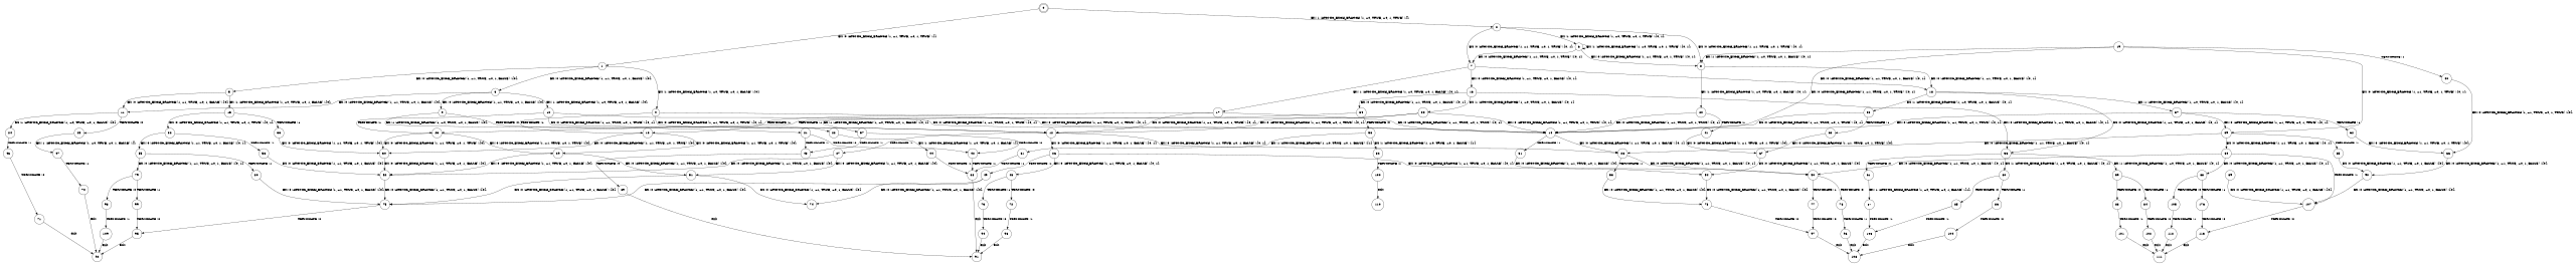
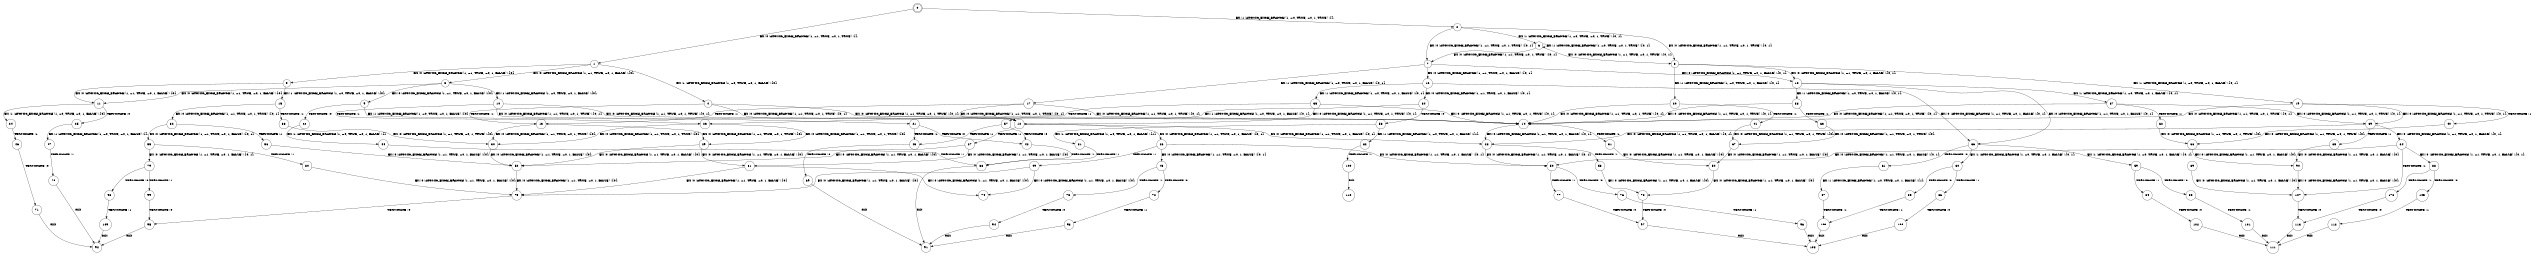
  digraph {
    node [shape=circle]
    0 [peripheries=2]
    1
    2
    3
    4
    5
    6
    7
    8
    9
    10
    11
    12
    13
    14
    15
    16
    17
    18
    19
    20
    21
    22
    23
    24
    25
    26
    27
    28
    29
    30
    31
    32
    33
    34
    35
    36
    37
    38
    39
    40
    41
    42
    43
    44
    46
    47
    48
    49
    50
    51
    52
    53
    54
    55
    56
    57
    58
    59
    60
    61
    62
    63
    64
    65
    66
    67
    68
    69
    71
    70
    72
    73
    74
    75
    76
    77
    78
    79
    80
    81
    82
    83
    84
    85
    86
    87
    88
    107
    90
    91
    92
    93
    94
    95
    96
    97
    98
    99
    100
    101
    102
    103
    104
    105
    n106 [label=176]
    89
    108
    109
    110
    111
    112
    113
    0 -> 1 [label="EX !0 !ATOMIC_EXCH_BRANCH (1, +1, TRUE, +0, 1, TRUE) !{}"]
    0 -> 2 [label="EX !1 !ATOMIC_EXCH_BRANCH (1, +0, TRUE, +0, 1, TRUE) !{}"]
    1 -> 3 [label="EX !0 !ATOMIC_EXCH_BRANCH (1, +1, TRUE, +0, 1, FALSE) !{0}"]
    1 -> 4 [label="EX !1 !ATOMIC_EXCH_BRANCH (1, +0, TRUE, +0, 1, FALSE) !{0}"]
    1 -> 5 [label="EX !0 !ATOMIC_EXCH_BRANCH (1, +1, TRUE, +0, 1, FALSE) !{0}"]
    2 -> 6 [label="EX !1 !ATOMIC_EXCH_BRANCH (1, +0, TRUE, +0, 1, TRUE) !{0, 1}"]
    2 -> 7 [label="EX !0 !ATOMIC_EXCH_BRANCH (1, +1, TRUE, +0, 1, TRUE) !{0, 1}"]
    2 -> 8 [label="EX !0 !ATOMIC_EXCH_BRANCH (1, +1, TRUE, +0, 1, TRUE) !{0, 1}"]
    3 -> 9 [label="EX !0 !ATOMIC_EXCH_BRANCH (1, +1, TRUE, +0, 1, FALSE) !{0}"]
    3 -> 10 [label="EX !1 !ATOMIC_EXCH_BRANCH (1, +0, TRUE, +0, 1, FALSE) !{0}"]
    3 -> 11 [label="EX !0 !ATOMIC_EXCH_BRANCH (1, +1, TRUE, +0, 1, FALSE) !{0}"]
    4 -> 12 [label="EX !0 !ATOMIC_EXCH_BRANCH (1, +1, TRUE, +0, 1, TRUE) !{0, 1}"]
    4 -> 13 [label="TERMINATE !1"]
    4 -> 14 [label="EX !0 !ATOMIC_EXCH_BRANCH (1, +1, TRUE, +0, 1, TRUE) !{0, 1}"]
    5 -> 11 [label="EX !0 !ATOMIC_EXCH_BRANCH (1, +1, TRUE, +0, 1, FALSE) !{0}"]
    5 -> 15 [label="EX !1 !ATOMIC_EXCH_BRANCH (1, +0, TRUE, +0, 1, FALSE) !{0}"]
    6 -> 6 [label="EX !1 !ATOMIC_EXCH_BRANCH (1, +0, TRUE, +0, 1, TRUE) !{0, 1}"]
    6 -> 7 [label="EX !0 !ATOMIC_EXCH_BRANCH (1, +1, TRUE, +0, 1, TRUE) !{0, 1}"]
    6 -> 8 [label="EX !0 !ATOMIC_EXCH_BRANCH (1, +1, TRUE, +0, 1, TRUE) !{0, 1}"]
    7 -> 16 [label="EX !0 !ATOMIC_EXCH_BRANCH (1, +1, TRUE, +0, 1, FALSE) !{0, 1}"]
    7 -> 17 [label="EX !1 !ATOMIC_EXCH_BRANCH (1, +0, TRUE, +0, 1, FALSE) !{0, 1}"]
    7 -> 18 [label="EX !0 !ATOMIC_EXCH_BRANCH (1, +1, TRUE, +0, 1, FALSE) !{0, 1}"]
    8 -> 18 [label="EX !0 !ATOMIC_EXCH_BRANCH (1, +1, TRUE, +0, 1, FALSE) !{0, 1}"]
-   19 -> 8 [label="EX !1 !ATOMIC_EXCH_BRANCH (1, +0, TRUE, +0, 1, FALSE) !{0, 1}"]
+   8 -> 19 [label="EX !1 !ATOMIC_EXCH_BRANCH (1, +0, TRUE, +0, 1, FALSE) !{0, 1}"]
    8 -> 20 [label="EX !1 !ATOMIC_EXCH_BRANCH (1, +0, TRUE, +0, 1, FALSE) !{0, 1}"]
    9 -> 21 [label="EX !1 !ATOMIC_EXCH_BRANCH (1, +0, TRUE, +0, 1, FALSE) !{0}"]
    9 -> 22 [label="TERMINATE !0"]
    10 -> 12 [label="EX !0 !ATOMIC_EXCH_BRANCH (1, +1, TRUE, +0, 1, TRUE) !{0, 1}"]
    10 -> 14 [label="EX !0 !ATOMIC_EXCH_BRANCH (1, +1, TRUE, +0, 1, TRUE) !{0, 1}"]
    10 -> 23 [label="TERMINATE !1"]
    11 -> 24 [label="EX !1 !ATOMIC_EXCH_BRANCH (1, +0, TRUE, +0, 1, FALSE) !{0}"]
    11 -> 25 [label="TERMINATE !0"]
    12 -> 26 [label="EX !0 !ATOMIC_EXCH_BRANCH (1, +1, TRUE, +0, 1, FALSE) !{0, 1}"]
    12 -> 27 [label="TERMINATE !1"]
    12 -> 28 [label="EX !0 !ATOMIC_EXCH_BRANCH (1, +1, TRUE, +0, 1, FALSE) !{0, 1}"]
    13 -> 29 [label="EX !0 !ATOMIC_EXCH_BRANCH (1, +1, TRUE, +0, 1, TRUE) !{0}"]
    13 -> 30 [label="EX !0 !ATOMIC_EXCH_BRANCH (1, +1, TRUE, +0, 1, TRUE) !{0}"]
    14 -> 28 [label="EX !0 !ATOMIC_EXCH_BRANCH (1, +1, TRUE, +0, 1, FALSE) !{0, 1}"]
    14 -> 31 [label="TERMINATE !1"]
    15 -> 32 [label="EX !0 !ATOMIC_EXCH_BRANCH (1, +1, TRUE, +0, 1, TRUE) !{0, 1}"]
    15 -> 33 [label="TERMINATE !1"]
    16 -> 34 [label="EX !0 !ATOMIC_EXCH_BRANCH (1, +1, TRUE, +0, 1, FALSE) !{0, 1}"]
    16 -> 35 [label="EX !1 !ATOMIC_EXCH_BRANCH (1, +0, TRUE, +0, 1, FALSE) !{0, 1}"]
    16 -> 36 [label="EX !0 !ATOMIC_EXCH_BRANCH (1, +1, TRUE, +0, 1, FALSE) !{0, 1}"]
    17 -> 12 [label="EX !0 !ATOMIC_EXCH_BRANCH (1, +1, TRUE, +0, 1, TRUE) !{0, 1}"]
    17 -> 13 [label="TERMINATE !1"]
    17 -> 14 [label="EX !0 !ATOMIC_EXCH_BRANCH (1, +1, TRUE, +0, 1, TRUE) !{0, 1}"]
    18 -> 36 [label="EX !0 !ATOMIC_EXCH_BRANCH (1, +1, TRUE, +0, 1, FALSE) !{0, 1}"]
    18 -> 37 [label="EX !1 !ATOMIC_EXCH_BRANCH (1, +0, TRUE, +0, 1, FALSE) !{0, 1}"]
    18 -> 38 [label="EX !1 !ATOMIC_EXCH_BRANCH (1, +0, TRUE, +0, 1, FALSE) !{0, 1}"]
    19 -> 14 [label="EX !0 !ATOMIC_EXCH_BRANCH (1, +1, TRUE, +0, 1, TRUE) !{0, 1}"]
    19 -> 39 [label="EX !0 !ATOMIC_EXCH_BRANCH (1, +1, TRUE, +0, 1, TRUE) !{0, 1}"]
    19 -> 40 [label="TERMINATE !1"]
    20 -> 14 [label="EX !0 !ATOMIC_EXCH_BRANCH (1, +1, TRUE, +0, 1, TRUE) !{0, 1}"]
    20 -> 41 [label="TERMINATE !1"]
    21 -> 42 [label="TERMINATE !0"]
    21 -> 43 [label="TERMINATE !1"]
    22 -> 44 [label="EX !1 !ATOMIC_EXCH_BRANCH (1, +0, TRUE, +0, 1, FALSE) !{}"]
    23 -> 29 [label="EX !0 !ATOMIC_EXCH_BRANCH (1, +1, TRUE, +0, 1, TRUE) !{0}"]
    23 -> 30 [label="EX !0 !ATOMIC_EXCH_BRANCH (1, +1, TRUE, +0, 1, TRUE) !{0}"]
    24 -> 46 [label="TERMINATE !1"]
    25 -> 47 [label="EX !1 !ATOMIC_EXCH_BRANCH (1, +0, TRUE, +0, 1, FALSE) !{}"]
    26 -> 48 [label="EX !0 !ATOMIC_EXCH_BRANCH (1, +1, TRUE, +0, 1, FALSE) !{0, 1}"]
    26 -> 49 [label="TERMINATE !1"]
    26 -> 50 [label="EX !0 !ATOMIC_EXCH_BRANCH (1, +1, TRUE, +0, 1, FALSE) !{0, 1}"]
    27 -> 51 [label="EX !0 !ATOMIC_EXCH_BRANCH (1, +1, TRUE, +0, 1, FALSE) !{0}"]
    27 -> 52 [label="EX !0 !ATOMIC_EXCH_BRANCH (1, +1, TRUE, +0, 1, FALSE) !{0}"]
    28 -> 50 [label="EX !0 !ATOMIC_EXCH_BRANCH (1, +1, TRUE, +0, 1, FALSE) !{0, 1}"]
    28 -> 53 [label="TERMINATE !1"]
    29 -> 51 [label="EX !0 !ATOMIC_EXCH_BRANCH (1, +1, TRUE, +0, 1, FALSE) !{0}"]
    29 -> 52 [label="EX !0 !ATOMIC_EXCH_BRANCH (1, +1, TRUE, +0, 1, FALSE) !{0}"]
    30 -> 52 [label="EX !0 !ATOMIC_EXCH_BRANCH (1, +1, TRUE, +0, 1, FALSE) !{0}"]
    31 -> 54 [label="EX !0 !ATOMIC_EXCH_BRANCH (1, +1, TRUE, +0, 1, FALSE) !{0}"]
    32 -> 55 [label="EX !0 !ATOMIC_EXCH_BRANCH (1, +1, TRUE, +0, 1, FALSE) !{0, 1}"]
    32 -> 56 [label="TERMINATE !1"]
    33 -> 30 [label="EX !0 !ATOMIC_EXCH_BRANCH (1, +1, TRUE, +0, 1, TRUE) !{0}"]
    34 -> 57 [label="EX !1 !ATOMIC_EXCH_BRANCH (1, +0, TRUE, +0, 1, FALSE) !{0, 1}"]
    34 -> 58 [label="TERMINATE !0"]
    35 -> 12 [label="EX !0 !ATOMIC_EXCH_BRANCH (1, +1, TRUE, +0, 1, TRUE) !{0, 1}"]
    35 -> 14 [label="EX !0 !ATOMIC_EXCH_BRANCH (1, +1, TRUE, +0, 1, TRUE) !{0, 1}"]
    35 -> 23 [label="TERMINATE !1"]
    36 -> 59 [label="EX !1 !ATOMIC_EXCH_BRANCH (1, +0, TRUE, +0, 1, FALSE) !{0, 1}"]
    36 -> 60 [label="EX !1 !ATOMIC_EXCH_BRANCH (1, +0, TRUE, +0, 1, FALSE) !{0, 1}"]
    36 -> 61 [label="TERMINATE !0"]
    37 -> 14 [label="EX !0 !ATOMIC_EXCH_BRANCH (1, +1, TRUE, +0, 1, TRUE) !{0, 1}"]
    37 -> 39 [label="EX !0 !ATOMIC_EXCH_BRANCH (1, +1, TRUE, +0, 1, TRUE) !{0, 1}"]
    37 -> 62 [label="TERMINATE !1"]
    38 -> 14 [label="EX !0 !ATOMIC_EXCH_BRANCH (1, +1, TRUE, +0, 1, TRUE) !{0, 1}"]
    38 -> 63 [label="TERMINATE !1"]
    39 -> 28 [label="EX !0 !ATOMIC_EXCH_BRANCH (1, +1, TRUE, +0, 1, FALSE) !{0, 1}"]
    39 -> 64 [label="EX !0 !ATOMIC_EXCH_BRANCH (1, +1, TRUE, +0, 1, FALSE) !{0, 1}"]
    39 -> 65 [label="TERMINATE !1"]
    40 -> 66 [label="EX !0 !ATOMIC_EXCH_BRANCH (1, +1, TRUE, +0, 1, TRUE) !{0}"]
    41 -> 67 [label="EX !0 !ATOMIC_EXCH_BRANCH (1, +1, TRUE, +0, 1, TRUE) !{0}"]
    42 -> 68 [label="TERMINATE !1"]
    43 -> 69 [label="TERMINATE !0"]
    44 -> 68 [label="TERMINATE !1"]
    46 -> 71 [label="TERMINATE !0"]
    47 -> 70 [label="TERMINATE !1"]
    48 -> 72 [label="TERMINATE !0"]
    48 -> 73 [label="TERMINATE !1"]
    49 -> 74 [label="EX !0 !ATOMIC_EXCH_BRANCH (1, +1, TRUE, +0, 1, FALSE) !{0}"]
    49 -> 75 [label="EX !0 !ATOMIC_EXCH_BRANCH (1, +1, TRUE, +0, 1, FALSE) !{0}"]
    50 -> 76 [label="TERMINATE !0"]
    50 -> 77 [label="TERMINATE !1"]
    51 -> 74 [label="EX !0 !ATOMIC_EXCH_BRANCH (1, +1, TRUE, +0, 1, FALSE) !{0}"]
    51 -> 75 [label="EX !0 !ATOMIC_EXCH_BRANCH (1, +1, TRUE, +0, 1, FALSE) !{0}"]
    52 -> 75 [label="EX !0 !ATOMIC_EXCH_BRANCH (1, +1, TRUE, +0, 1, FALSE) !{0}"]
    53 -> 78 [label="EX !0 !ATOMIC_EXCH_BRANCH (1, +1, TRUE, +0, 1, FALSE) !{0}"]
    54 -> 78 [label="EX !0 !ATOMIC_EXCH_BRANCH (1, +1, TRUE, +0, 1, FALSE) !{0}"]
    55 -> 79 [label="EX !0 !ATOMIC_EXCH_BRANCH (1, +1, TRUE, +0, 1, FALSE) !{0, 1}"]
    55 -> 80 [label="TERMINATE !1"]
    56 -> 52 [label="EX !0 !ATOMIC_EXCH_BRANCH (1, +1, TRUE, +0, 1, FALSE) !{0}"]
    57 -> 42 [label="TERMINATE !0"]
    57 -> 43 [label="TERMINATE !1"]
    58 -> 81 [label="EX !1 !ATOMIC_EXCH_BRANCH (1, +0, TRUE, +0, 1, FALSE) !{1}"]
    58 -> 82 [label="EX !1 !ATOMIC_EXCH_BRANCH (1, +0, TRUE, +0, 1, FALSE) !{1}"]
    59 -> 83 [label="TERMINATE !0"]
    59 -> 84 [label="TERMINATE !1"]
    60 -> 85 [label="TERMINATE !0"]
    60 -> 86 [label="TERMINATE !1"]
    61 -> 87 [label="EX !1 !ATOMIC_EXCH_BRANCH (1, +0, TRUE, +0, 1, FALSE) !{1}"]
    62 -> 66 [label="EX !0 !ATOMIC_EXCH_BRANCH (1, +1, TRUE, +0, 1, TRUE) !{0}"]
    63 -> 67 [label="EX !0 !ATOMIC_EXCH_BRANCH (1, +1, TRUE, +0, 1, TRUE) !{0}"]
    64 -> 50 [label="EX !0 !ATOMIC_EXCH_BRANCH (1, +1, TRUE, +0, 1, FALSE) !{0, 1}"]
    64 -> 88 [label="EX !0 !ATOMIC_EXCH_BRANCH (1, +1, TRUE, +0, 1, FALSE) !{0, 1}"]
    64 -> 107 [label="TERMINATE !1"]
    65 -> 90 [label="EX !0 !ATOMIC_EXCH_BRANCH (1, +1, TRUE, +0, 1, FALSE) !{0}"]
    66 -> 90 [label="EX !0 !ATOMIC_EXCH_BRANCH (1, +1, TRUE, +0, 1, FALSE) !{0}"]
    67 -> 54 [label="EX !0 !ATOMIC_EXCH_BRANCH (1, +1, TRUE, +0, 1, FALSE) !{0}"]
    68 -> 91 [label=exit]
    69 -> 91 [label=exit]
    71 -> 92 [label=exit]
    70 -> 92 [label=exit]
    72 -> 93 [label="TERMINATE !1"]
    73 -> 94 [label="TERMINATE !0"]
    75 -> 95 [label="TERMINATE !0"]
    76 -> 96 [label="TERMINATE !1"]
    77 -> 97 [label="TERMINATE !0"]
    78 -> 97 [label="TERMINATE !0"]
    79 -> 98 [label="TERMINATE !0"]
    79 -> 99 [label="TERMINATE !1"]
    80 -> 75 [label="EX !0 !ATOMIC_EXCH_BRANCH (1, +1, TRUE, +0, 1, FALSE) !{0}"]
    81 -> 68 [label="TERMINATE !1"]
    82 -> 100 [label="TERMINATE !1"]
    83 -> 101 [label="TERMINATE !1"]
    84 -> 102 [label="TERMINATE !0"]
    85 -> 103 [label="TERMINATE !1"]
    86 -> 104 [label="TERMINATE !0"]
    87 -> 103 [label="TERMINATE !1"]
    88 -> 105 [label="TERMINATE !0"]
    88 -> n106 [label="TERMINATE !1"]
    107 -> 113 [label="TERMINATE !0"]
    90 -> 107 [label="EX !0 !ATOMIC_EXCH_BRANCH (1, +1, TRUE, +0, 1, FALSE) !{0}"]
    93 -> 91 [label=exit]
    94 -> 91 [label=exit]
    95 -> 92 [label=exit]
    96 -> 108 [label=exit]
    97 -> 108 [label=exit]
    98 -> 109 [label="TERMINATE !1"]
    99 -> 95 [label="TERMINATE !0"]
    100 -> 110 [label=exit]
    101 -> 111 [label=exit]
    102 -> 111 [label=exit]
    103 -> 108 [label=exit]
    104 -> 108 [label=exit]
    105 -> 112 [label="TERMINATE !1"]
    n106 -> 113 [label="TERMINATE !0"]
    89 -> 107 [label="EX !0 !ATOMIC_EXCH_BRANCH (1, +1, TRUE, +0, 1, FALSE) !{0}"]
    109 -> 92 [label=exit]
    112 -> 111 [label=exit]
    113 -> 111 [label=exit]
  }
